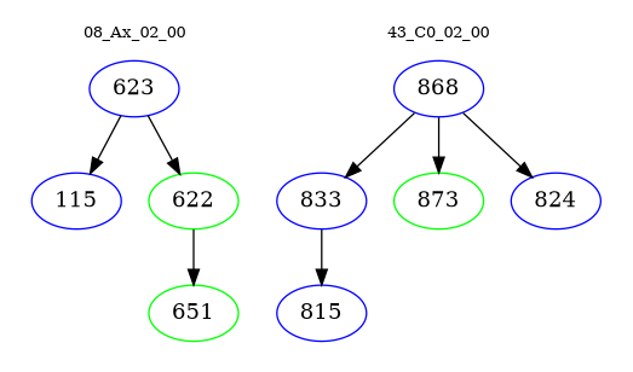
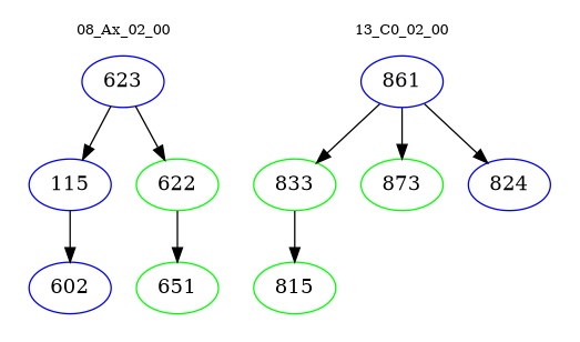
  digraph {
    node [color=blue]
    edge [color=black]
    n1 [label=623]
    n2 [label=115]
    n3 [color=green label=651]
    n4 [color=green label=622]
-   n6 [label=868]
-   n7 [label=833]
+   n5 [label=602]
+   n6 [label=861]
+   n7 [color=green label=833]
    n8 [color=green label=873]
    n9 [label=824]
-   n10 [label=815]
+   n10 [color=green label=815]
    subgraph cluster_1 {
      color=white
      fontsize=10
      label="08_Ax_02_00"
      n1
      n2
      n3
      n4
+     n5
    }
    subgraph cluster_2 {
      color=white
      fontsize=10
-     label="43_C0_02_00"
+     label="13_C0_02_00"
      n6
      n7
      n8
      n9
      n10
    }
    n1 -> n2
    n1 -> n4
+   n2 -> n5
    n4 -> n3
    n6 -> n7
    n6 -> n8
    n6 -> n9
    n7 -> n10
  }
